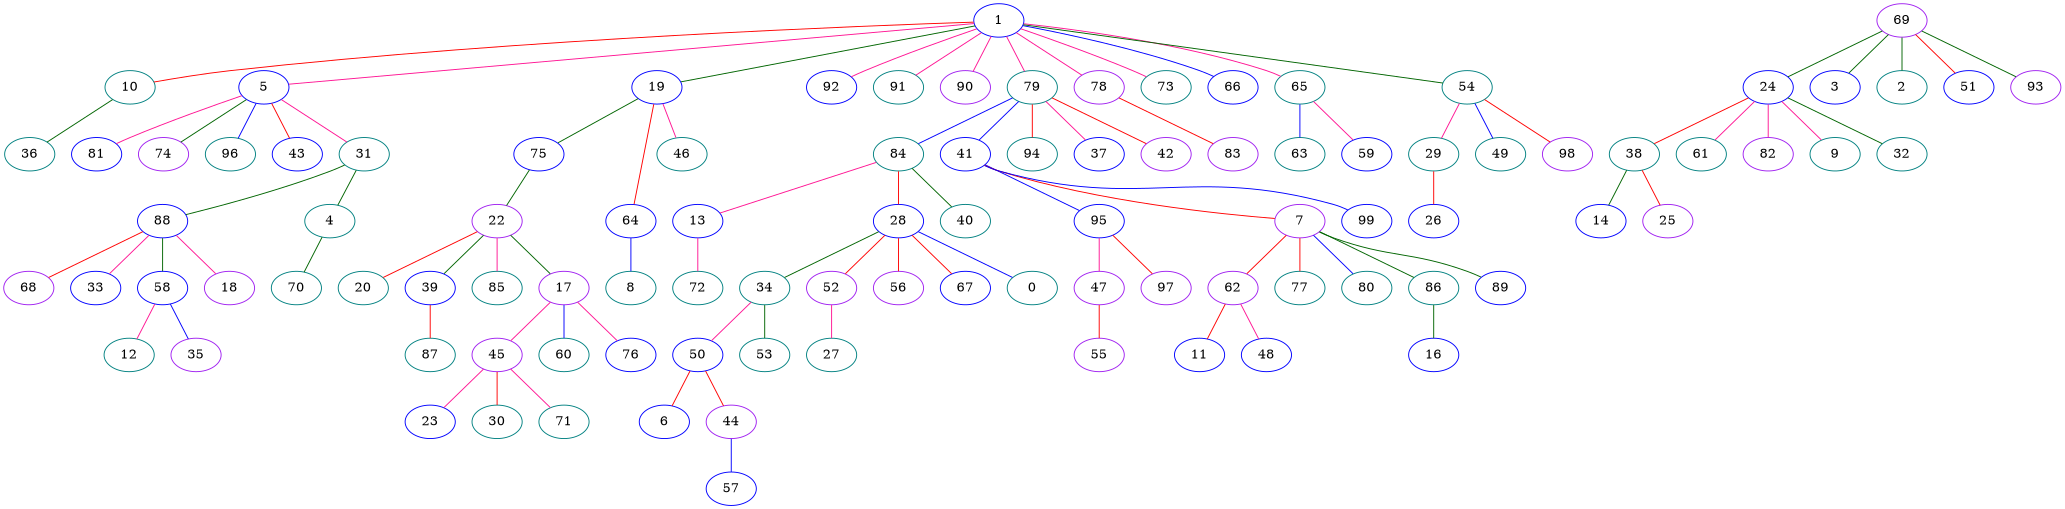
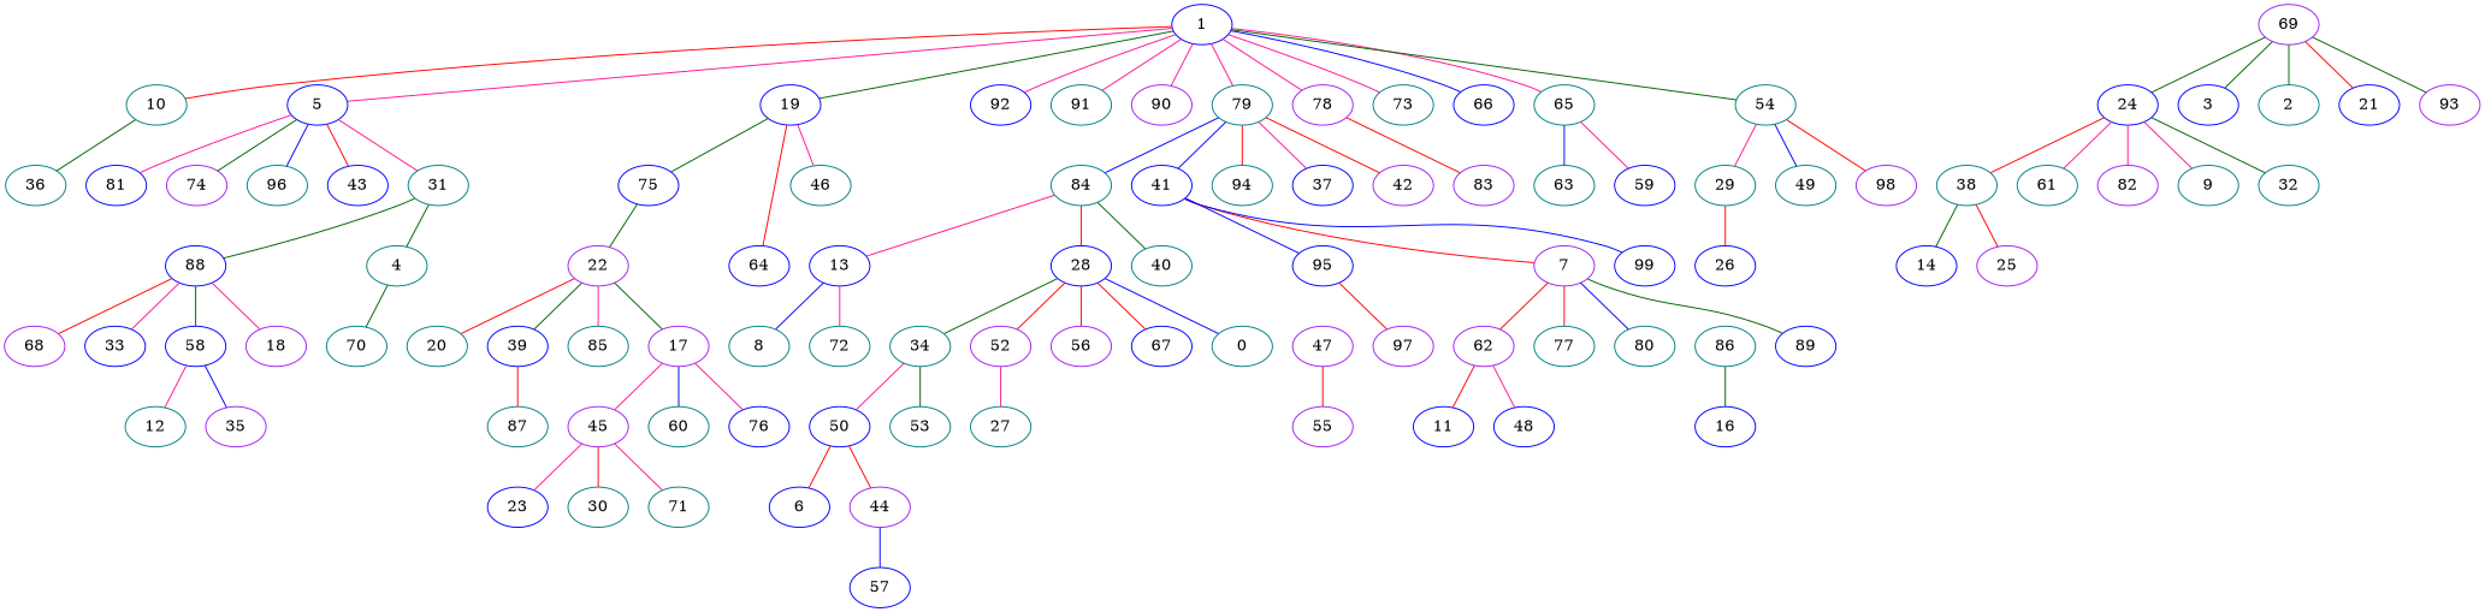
  graph {
    node [color=teal]
    edge [color=deeppink]
    10
    36
    22 [color=purple]
    20
    39 [color=blue]
    85
    17 [color=purple]
    87
    45 [color=purple]
    60
    76 [color=blue]
    5 [color=blue]
    81 [color=blue]
    74 [color=purple]
    96
    43 [color=blue]
    31
    88 [color=blue]
    4
    19 [color=blue]
    75 [color=blue]
    64 [color=blue]
    46
    24 [color=blue]
    38
    61
    82 [color=purple]
    9
    32
    14 [color=blue]
    25 [color=purple]
    68 [color=purple]
    33 [color=blue]
    58 [color=blue]
    18 [color=purple]
    70
    13 [color=blue]
    84
    28 [color=blue]
    40
    8
    72
    34
    52 [color=purple]
    56 [color=purple]
    67 [color=blue]
    0
    1 [color=blue]
    92 [color=blue]
    91
    90 [color=purple]
    79
    78 [color=purple]
    73
    66 [color=blue]
    65
    54
    41 [color=blue]
    94
    37 [color=blue]
    42 [color=purple]
    83 [color=purple]
    63
    59 [color=blue]
    29
    49
    98 [color=purple]
    95 [color=blue]
    47 [color=purple]
    97 [color=purple]
    55 [color=purple]
    7 [color=purple]
    99 [color=blue]
    62 [color=purple]
    77
    80
    86
    89 [color=blue]
    11 [color=blue]
    48 [color=blue]
    16 [color=blue]
    12
    35 [color=purple]
    26 [color=blue]
    50 [color=blue]
    53
    27
    6 [color=blue]
    44 [color=purple]
    69 [color=purple]
    3 [color=blue]
    2
-   21 [color=blue label=51]
+   21 [color=blue]
    93 [color=purple]
    57 [color=blue]
    23 [color=blue]
    30
    71
    10 -- 36 [color=darkgreen]
    22 -- 20 [color=red]
    22 -- 39 [color=darkgreen]
    22 -- 85
    22 -- 17 [color=darkgreen]
    39 -- 87 [color=red]
    17 -- 45
    17 -- 60 [color=blue]
    17 -- 76
    45 -- 23
    45 -- 30 [color=red]
    45 -- 71
    5 -- 81
    5 -- 74 [color=darkgreen]
    5 -- 96 [color=blue]
    5 -- 43 [color=red]
    5 -- 31
    31 -- 88 [color=darkgreen]
    31 -- 4 [color=darkgreen]
    88 -- 68 [color=red]
    88 -- 33
    88 -- 58 [color=darkgreen]
    88 -- 18
    4 -- 70 [color=darkgreen]
    19 -- 75 [color=darkgreen]
    19 -- 64 [color=red]
    19 -- 46
    75 -- 22 [color=darkgreen]
    24 -- 38 [color=red]
    24 -- 61
    24 -- 82
    24 -- 9
    24 -- 32 [color=darkgreen]
    38 -- 14 [color=darkgreen]
    38 -- 25 [color=red]
    58 -- 12
    58 -- 35 [color=blue]
-   64 -- 8 [color=blue]
+   13 -- 8 [color=blue]
    13 -- 72
    84 -- 13
    84 -- 28 [color=red]
    84 -- 40 [color=darkgreen]
    28 -- 34 [color=darkgreen]
    28 -- 52 [color=red]
    28 -- 56 [color=red]
    28 -- 67 [color=red]
    28 -- 0 [color=blue]
    34 -- 50
    34 -- 53 [color=darkgreen]
    52 -- 27
    1 -- 10 [color=red]
    1 -- 5
    1 -- 19 [color=darkgreen]
    1 -- 92
    1 -- 91
    1 -- 90
    1 -- 79
    1 -- 78
    1 -- 73
    1 -- 66 [color=blue]
    1 -- 65
    1 -- 54 [color=darkgreen]
    79 -- 84 [color=blue]
    79 -- 41 [color=blue]
    79 -- 94 [color=red]
    79 -- 37
    79 -- 42 [color=red]
    78 -- 83 [color=red]
    65 -- 63 [color=blue]
    65 -- 59
    54 -- 29
    54 -- 49 [color=blue]
    54 -- 98 [color=red]
    41 -- 95 [color=blue]
    41 -- 7 [color=red]
    41 -- 99 [color=blue]
    29 -- 26 [color=red]
-   95 -- 47
    95 -- 97 [color=red]
    47 -- 55 [color=red]
    7 -- 62 [color=red]
    7 -- 77 [color=red]
    7 -- 80 [color=blue]
-   7 -- 86 [color=darkgreen]
    7 -- 89 [color=darkgreen]
    62 -- 11 [color=red]
    62 -- 48
    86 -- 16 [color=darkgreen]
    50 -- 6 [color=red]
    50 -- 44 [color=red]
    44 -- 57 [color=blue]
    69 -- 24 [color=darkgreen]
    69 -- 3 [color=darkgreen]
    69 -- 2 [color=darkgreen]
    69 -- 21 [color=red]
    69 -- 93 [color=darkgreen]
  }
